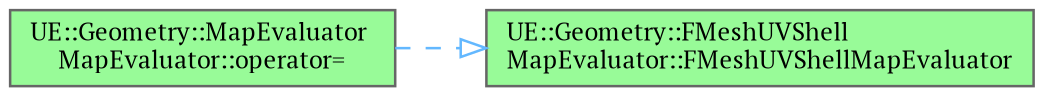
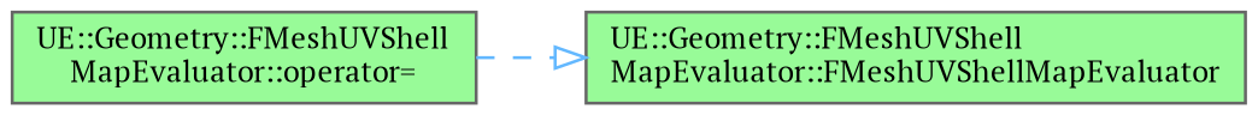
  digraph {
    rankdir=LR
    fontname="PT Serif"
    node [fillcolor=palegreen fontname="PT Serif" fontsize=10 shape=box style=filled]
-   n1 [color=gray40 fontcolor=black height=0.2 label="UE::Geometry::MapEvaluator\lMapEvaluator::operator=" width=0.4]
+   n1 [color=gray40 fontcolor=black height=0.2 label="UE::Geometry::FMeshUVShell\lMapEvaluator::operator=" width=0.4]
    n2 [color=grey40 height=0.2 label="UE::Geometry::FMeshUVShell\lMapEvaluator::FMeshUVShellMapEvaluator" width=0.4]
    n1 -> n2 [color=steelblue1 fontname="PT Serif" fontsize=10 labelfontname=Helvetica labelfontsize=10 style=dashed arrowhead=onormal]
  }
